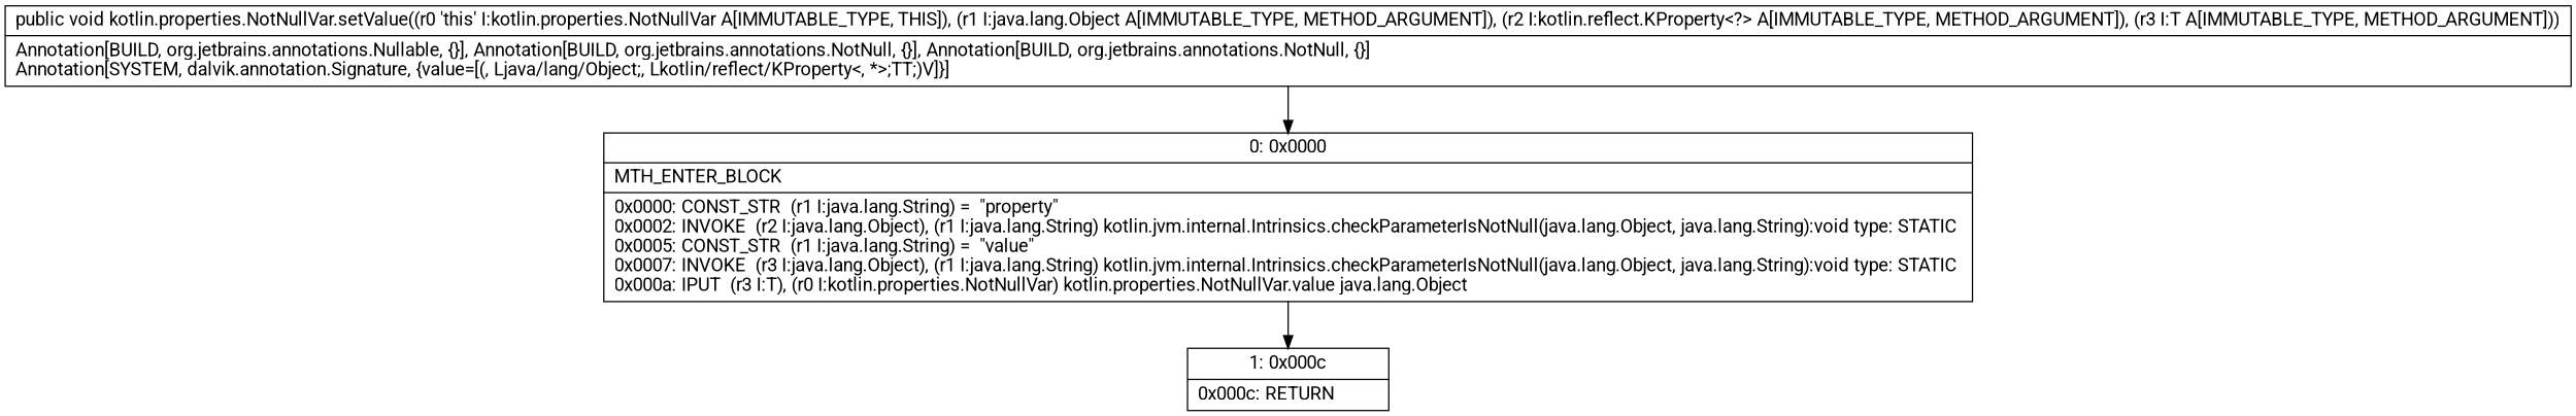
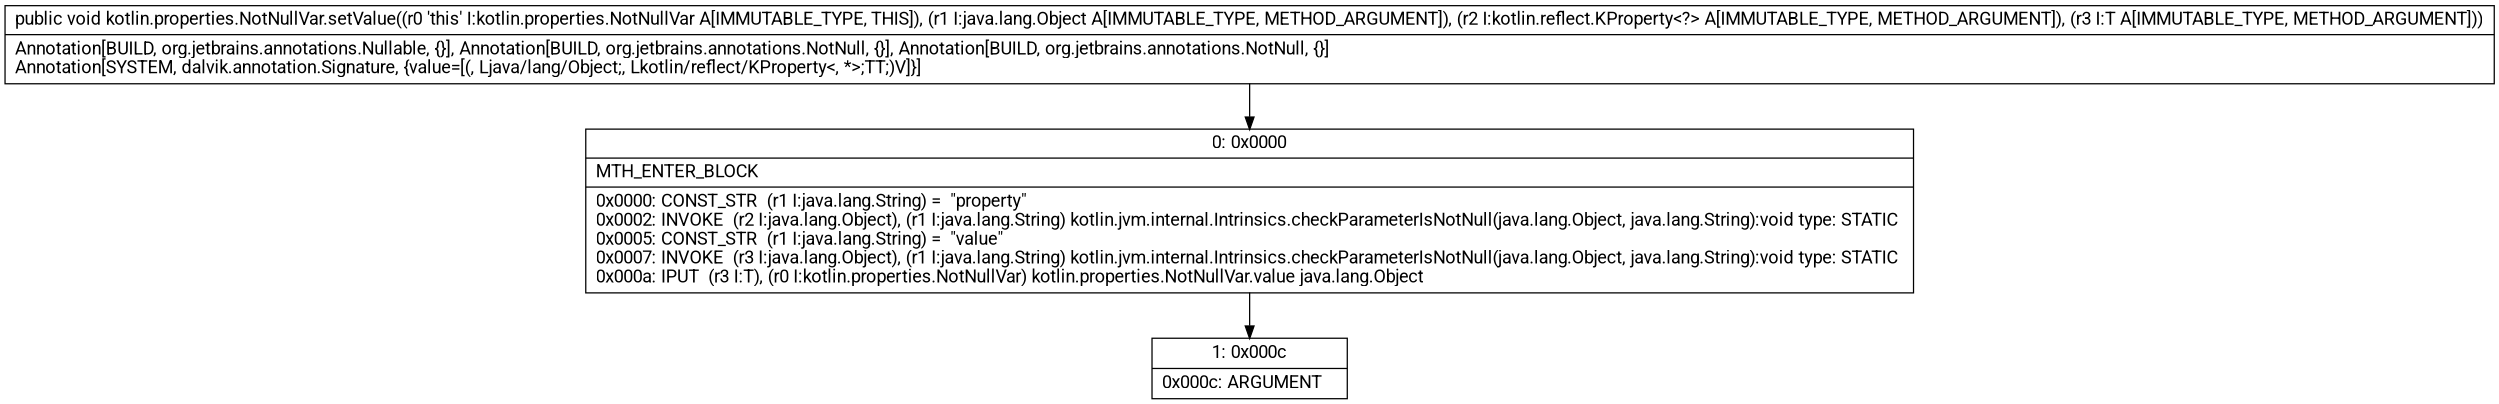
  digraph {
    fontname=Roboto
    node [shape=record fontname=Roboto]
    edge [fontname=Roboto]
    n1 [label="{0\:\ 0x0000|MTH_ENTER_BLOCK\l|0x0000: CONST_STR  (r1 I:java.lang.String) =  \"property\" \l0x0002: INVOKE  (r2 I:java.lang.Object), (r1 I:java.lang.String) kotlin.jvm.internal.Intrinsics.checkParameterIsNotNull(java.lang.Object, java.lang.String):void type: STATIC \l0x0005: CONST_STR  (r1 I:java.lang.String) =  \"value\" \l0x0007: INVOKE  (r3 I:java.lang.Object), (r1 I:java.lang.String) kotlin.jvm.internal.Intrinsics.checkParameterIsNotNull(java.lang.Object, java.lang.String):void type: STATIC \l0x000a: IPUT  (r3 I:T), (r0 I:kotlin.properties.NotNullVar) kotlin.properties.NotNullVar.value java.lang.Object \l}"]
-   n2 [label="{1\:\ 0x000c|0x000c: RETURN   \l}"]
+   n2 [label="{1\:\ 0x000c|0x000c: ARGUMENT   \l}"]
    n3 [label="{public void kotlin.properties.NotNullVar.setValue((r0 'this' I:kotlin.properties.NotNullVar A[IMMUTABLE_TYPE, THIS]), (r1 I:java.lang.Object A[IMMUTABLE_TYPE, METHOD_ARGUMENT]), (r2 I:kotlin.reflect.KProperty\<?\> A[IMMUTABLE_TYPE, METHOD_ARGUMENT]), (r3 I:T A[IMMUTABLE_TYPE, METHOD_ARGUMENT]))  | Annotation[BUILD, org.jetbrains.annotations.Nullable, \{\}], Annotation[BUILD, org.jetbrains.annotations.NotNull, \{\}], Annotation[BUILD, org.jetbrains.annotations.NotNull, \{\}]\lAnnotation[SYSTEM, dalvik.annotation.Signature, \{value=[(, Ljava\/lang\/Object;, Lkotlin\/reflect\/KProperty\<, *\>;TT;)V]\}]\l}"]
    n1 -> n2
    n3 -> n1
  }
